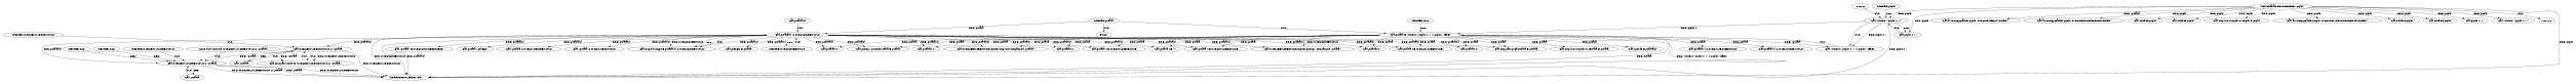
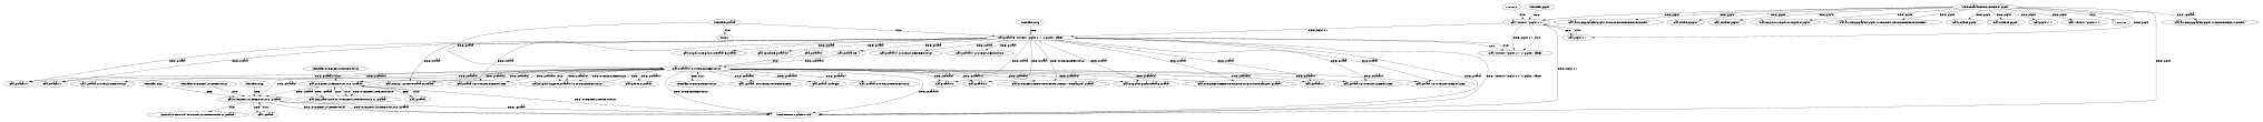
  digraph {
    n1 [label="(Call,AVRC_PASS_STATE_MASK & *p_data)"]
    n2 [label="(ControlStructure,if (AVRC_PASS_STATE_MASK & *p_data))"]
    n3 [label="(Call,*p_data)"]
    n4 [label="(MethodReturn,packet void)"]
    n5 [label="(Call,AVRC_PASS_OP_ID_MASK & *p_data)"]
    n6 [label="(Call,*p_data)"]
    n7 [label="(Call,msg.pass.op_id = (AVRC_PASS_OP_ID_MASK & *p_data))"]
    n8 [label="(Call,p_data[0] & AVRC_CTYPE_MASK)"]
    n9 [label="(Call,p_data += 4)"]
    n10 [label="(Call,AVRC_BE_STREAM_TO_CO_ID(p_msg->company_id, p_data))"]
    n11 [label="(Call,p_data++)"]
    n12 [label="(Call,p_data += AVRC_AVC_HDR_SIZE)"]
    n13 [label="(Call,*p_data != AVRC_CMD_OPRND_PAD)"]
    n14 [label="(Call,p_data += AVRC_AVC_HDR_SIZE)"]
    n15 [label="(Call,p_data - p_begin)"]
    n16 [label="(Call,*p_data & AVRC_SUBTYPE_MASK)"]
    n17 [label="(Call,p_data += AVRC_AVC_HDR_SIZE)"]
    n18 [label="(Call,p_data++)"]
    n19 [label="(Call,msg.pass.p_pass_data = p_data)"]
    n20 [label="(Call,p_data++)"]
    n21 [label="(Call,*p_data & AVRC_SUBID_MASK)"]
    n22 [label="(Call,p_data++)"]
    n23 [label="(Call,msg.hdr.ctype = p_data[0] & AVRC_CTYPE_MASK)"]
    n24 [label="(Call,p_msg->p_vendor_data = p_data)"]
-   n25 [label="(Call,p_begin = p_data)"]
+   n25 [label="(Call,p_free = p_data)"]
    n26 [label="(Call,p_data++)"]
    n27 [label="(Call,AVRC_BE_STREAM_TO_CO_ID(msg.unit.company_id, p_data))"]
    n28 [label="(Identifier,AVRC_CTYPE_MASK)"]
    n29 [label="(Call,p_data = (uint8_t*)(p_pkt + 1) + p_pkt->offset)"]
    n30 [label="(Call,msg.browse.p_browse_data = p_data)"]
    n31 [label="(Call,opcode = p_data[2])"]
    n32 [label="(Call,(uint8_t*)(p_pkt + 1) + p_pkt->offset)"]
    n33 [label="(Call,p_data[1] & AVRC_SUBTYPE_MASK)"]
    n34 [label="(Call,p_data[1] & AVRC_SUBID_MASK)"]
    n35 [label="(Block,)"]
    n36 [label="(Call,(uint8_t*)(p_pkt + 1))"]
    n37 [label="(Call,p_pkt + 1)"]
    n38 [label="(MethodParameterIn,BT_HDR* p_pkt)"]
    n39 [label="(Call,avrc_copy_packet(p_pkt, AVRC_OP_REJ_MSG_LEN))"]
    n40 [label="(Call,avrc_copy_packet(p_pkt, AVRC_OP_UNIT_INFO_RSP_LEN))"]
    n41 [label="(Call,osi_free(p_pkt))"]
    n42 [label="(Call,osi_free(p_pkt))"]
    n43 [label="(Call,msg.browse.p_browse_pkt = p_pkt)"]
    n44 [label="(Call,avrc_copy_packet(p_pkt, AVRC_OP_SUB_UNIT_INFO_RSP_LEN))"]
    n45 [label="(Call,osi_free(p_pkt))"]
    n46 [label="(Call,osi_free(p_pkt))"]
    n47 [label="(Call,p_pkt + 1)"]
    n48 [label="(Call,(uint8_t*)(p_pkt + 1))"]
    1000128
    n50 [label="(Call,p_data[0])"]
    n51 [label="(Identifier,msg)"]
    n52 [label="(Identifier,p_data)"]
    n53 [label="(Identifier,msg)"]
    n54 [label="(Identifier,AVRC_PASS_STATE_MASK)"]
    n55 [label="(Identifier,p_pkt)"]
    n56 [label="(Identifier,msg)"]
    n57 [label="(Identifier,AVRC_PASS_OP_ID_MASK)"]
    1000222
-   n2 -> n1 [label="AST: "]
+   n1 -> n2 [label="AST: "]
    n1 -> n3 [label="CFG: "]
    n1 -> n4 [label="DDG: AVRC_PASS_STATE_MASK"]
    n1 -> n4 [label="DDG: AVRC_PASS_STATE_MASK & *p_data"]
    n1 -> n4 [label="DDG: *p_data"]
    n3 -> n1 [label="AST: "]
    n5 -> n1 [label="DDG: *p_data"]
    n5 -> n4 [label="DDG: AVRC_PASS_OP_ID_MASK"]
    n5 -> n6 [label="CFG: "]
    n5 -> n7 [label="AST: "]
    n5 -> n7 [label="DDG: AVRC_PASS_OP_ID_MASK"]
    n5 -> n7 [label="DDG: *p_data"]
    n6 -> n5 [label="AST: "]
    n7 -> n5 [label="AST: "]
    n8 -> n1 [label="DDG: p_data[0]"]
    n8 -> n4 [label="DDG: AVRC_CTYPE_MASK"]
    n8 -> n4 [label="DDG: p_data[0]"]
    n8 -> n5 [label="DDG: p_data[0]"]
-   n8 -> n9 [label="DDG: p_data[0]"]
+   n9 -> n8 [label="DDG: p_data[0]"]
    n8 -> n10 [label="DDG: p_data[0]"]
    n8 -> n11 [label="DDG: p_data[0]"]
    n8 -> n12 [label="DDG: p_data[0]"]
    n8 -> n13 [label="DDG: p_data[0]"]
    n8 -> n14 [label="DDG: p_data[0]"]
    n8 -> n15 [label="DDG: p_data[0]"]
    n8 -> n16 [label="DDG: p_data[0]"]
    n8 -> n17 [label="DDG: p_data[0]"]
    n8 -> n18 [label="DDG: p_data[0]"]
    n8 -> n19 [label="DDG: p_data[0]"]
    n8 -> n20 [label="DDG: p_data[0]"]
    n8 -> n21 [label="DDG: p_data[0]"]
    n8 -> n22 [label="DDG: p_data[0]"]
    n8 -> n23 [label="AST: "]
    n8 -> n23 [label="DDG: p_data[0]"]
    n8 -> n23 [label="DDG: AVRC_CTYPE_MASK"]
    n8 -> n24 [label="DDG: p_data[0]"]
    n8 -> n25 [label="DDG: p_data[0]"]
    n8 -> n26 [label="DDG: p_data[0]"]
    n8 -> n27 [label="DDG: p_data[0]"]
    n8 -> n28 [label="CFG: "]
    n23 -> n8 [label="CFG: "]
    n28 -> n8 [label="AST: "]
    n29 -> n4 [label="DDG: p_data"]
    n29 -> n4 [label="DDG: (uint8_t*)(p_pkt + 1) + p_pkt->offset"]
    n29 -> n9 [label="DDG: p_data"]
    n29 -> n10 [label="DDG: AVRC_CTYPE_MASK"]
    n29 -> n11 [label="DDG: p_data"]
    n29 -> n12 [label="DDG: p_data"]
    n29 -> n14 [label="DDG: p_data"]
    n29 -> n17 [label="DDG: p_data"]
    n29 -> n18 [label="DDG: p_data"]
    n29 -> n19 [label="DDG: p_data"]
    n29 -> n20 [label="DDG: p_data"]
    n29 -> n22 [label="DDG: p_data"]
    n29 -> n24 [label="DDG: p_data"]
    n29 -> n26 [label="DDG: p_data"]
    n29 -> n27 [label="DDG: p_data"]
    n29 -> n30 [label="DDG: p_data"]
    n29 -> n31 [label="DDG: p_data"]
-   n29 -> n32 [label="DDG: *p_data"]
+   n29 -> n32 [label="CFG: "]
    n29 -> n33 [label="DDG: p_data"]
    n29 -> n34 [label="DDG: p_data"]
    n32 -> n29 [label="AST: "]
    n36 -> n4 [label="DDG: p_pkt + 1"]
    n36 -> n29 [label="DDG: p_pkt + 1"]
    n36 -> n32 [label="AST: "]
    n36 -> n32 [label="DDG: p_pkt + 1"]
    n36 -> n37 [label="CFG: "]
    n37 -> n36 [label="AST: "]
    n38 -> n4 [label="DDG: p_pkt"]
    n38 -> n36 [label="DDG: p_pkt"]
    n38 -> n37 [label="DDG: p_pkt"]
    n38 -> n39 [label="DDG: *p_data"]
    n38 -> n40 [label="DDG: p_pkt"]
    n38 -> n41 [label="DDG: p_pkt"]
    n38 -> n42 [label="DDG: p_pkt"]
    n38 -> n43 [label="DDG: p_pkt"]
    n38 -> n44 [label="DDG: p_pkt"]
    n38 -> n45 [label="DDG: p_pkt"]
    n38 -> n46 [label="DDG: p_pkt"]
    n38 -> n47 [label="DDG: p_pkt"]
    n38 -> n48 [label="DDG: p_pkt"]
    n38 -> 1000128 [label="AST: "]
    n50 -> n8 [label="AST: "]
    n51 -> n1 [label="CFG: "]
    n52 -> n8 [label="DDG: p_data"]
    n52 -> n29 [label="AST: "]
    n52 -> n35 [label="AST: "]
    n53 -> n1 [label="CFG: "]
    n54 -> n1 [label="AST: "]
    n55 -> n36 [label="CFG: "]
    n56 -> n29 [label="CFG: "]
    n57 -> n5 [label="AST: "]
    1000222 -> n36 [label="AST: "]
  }
